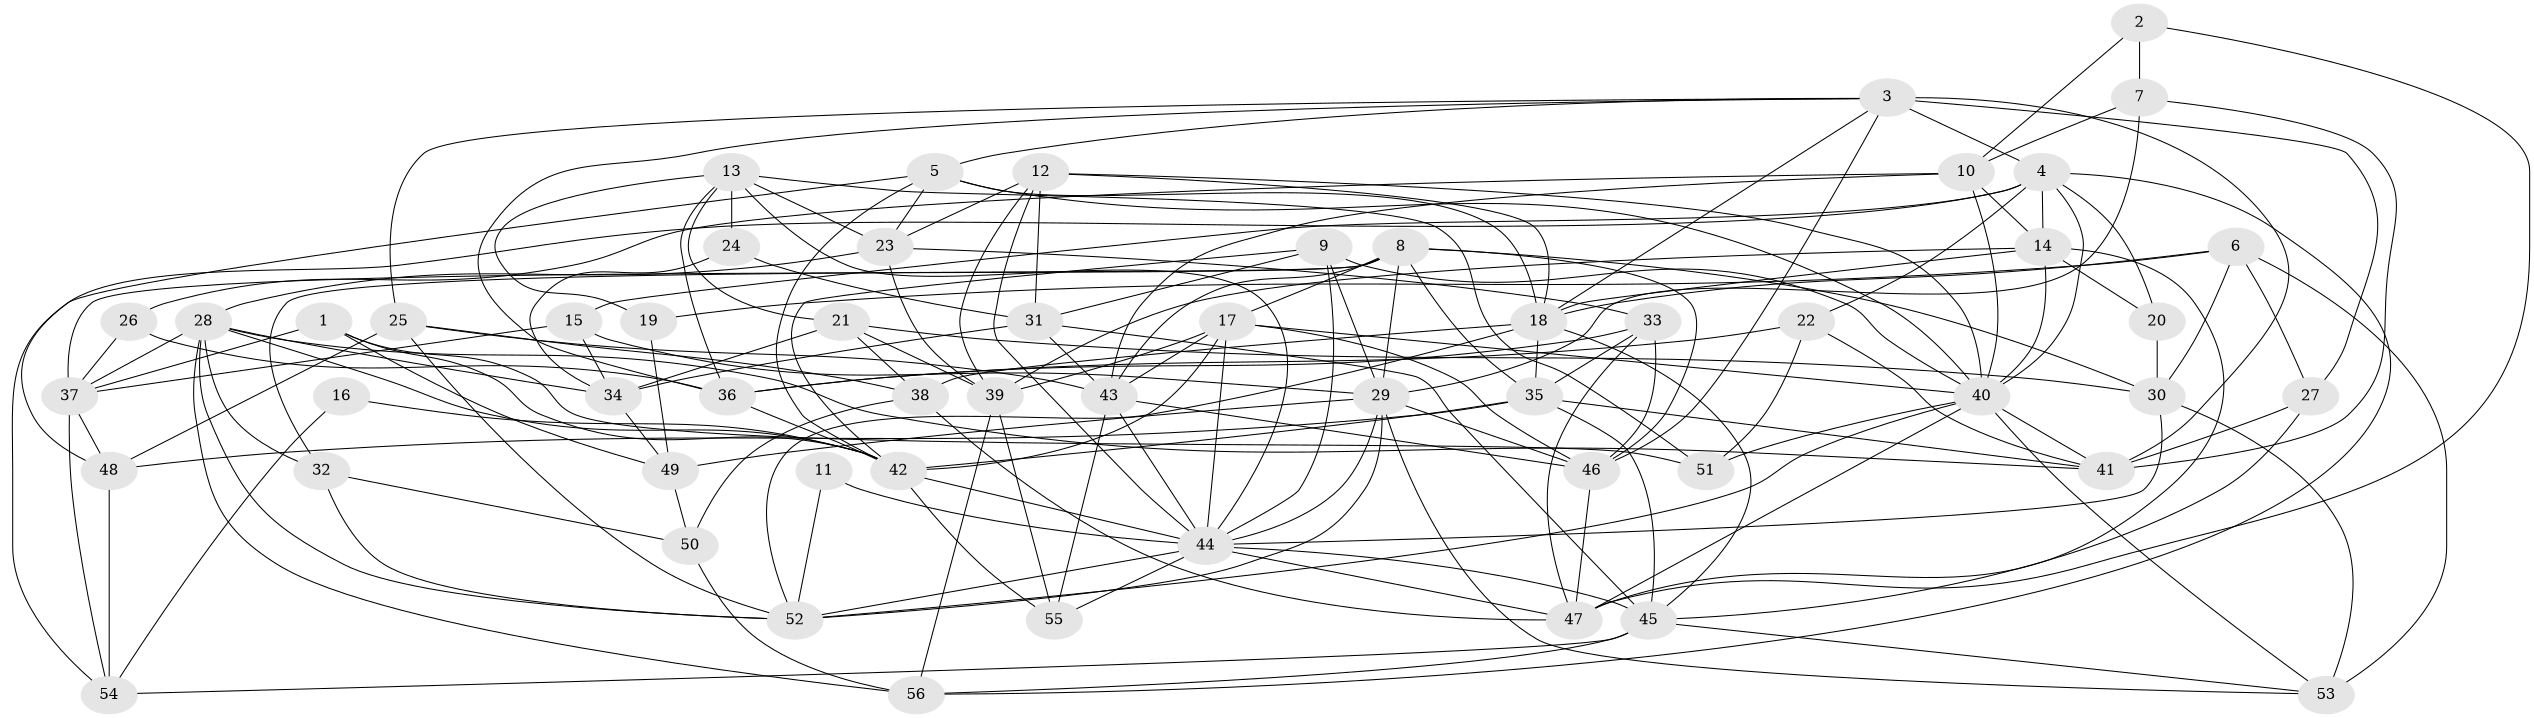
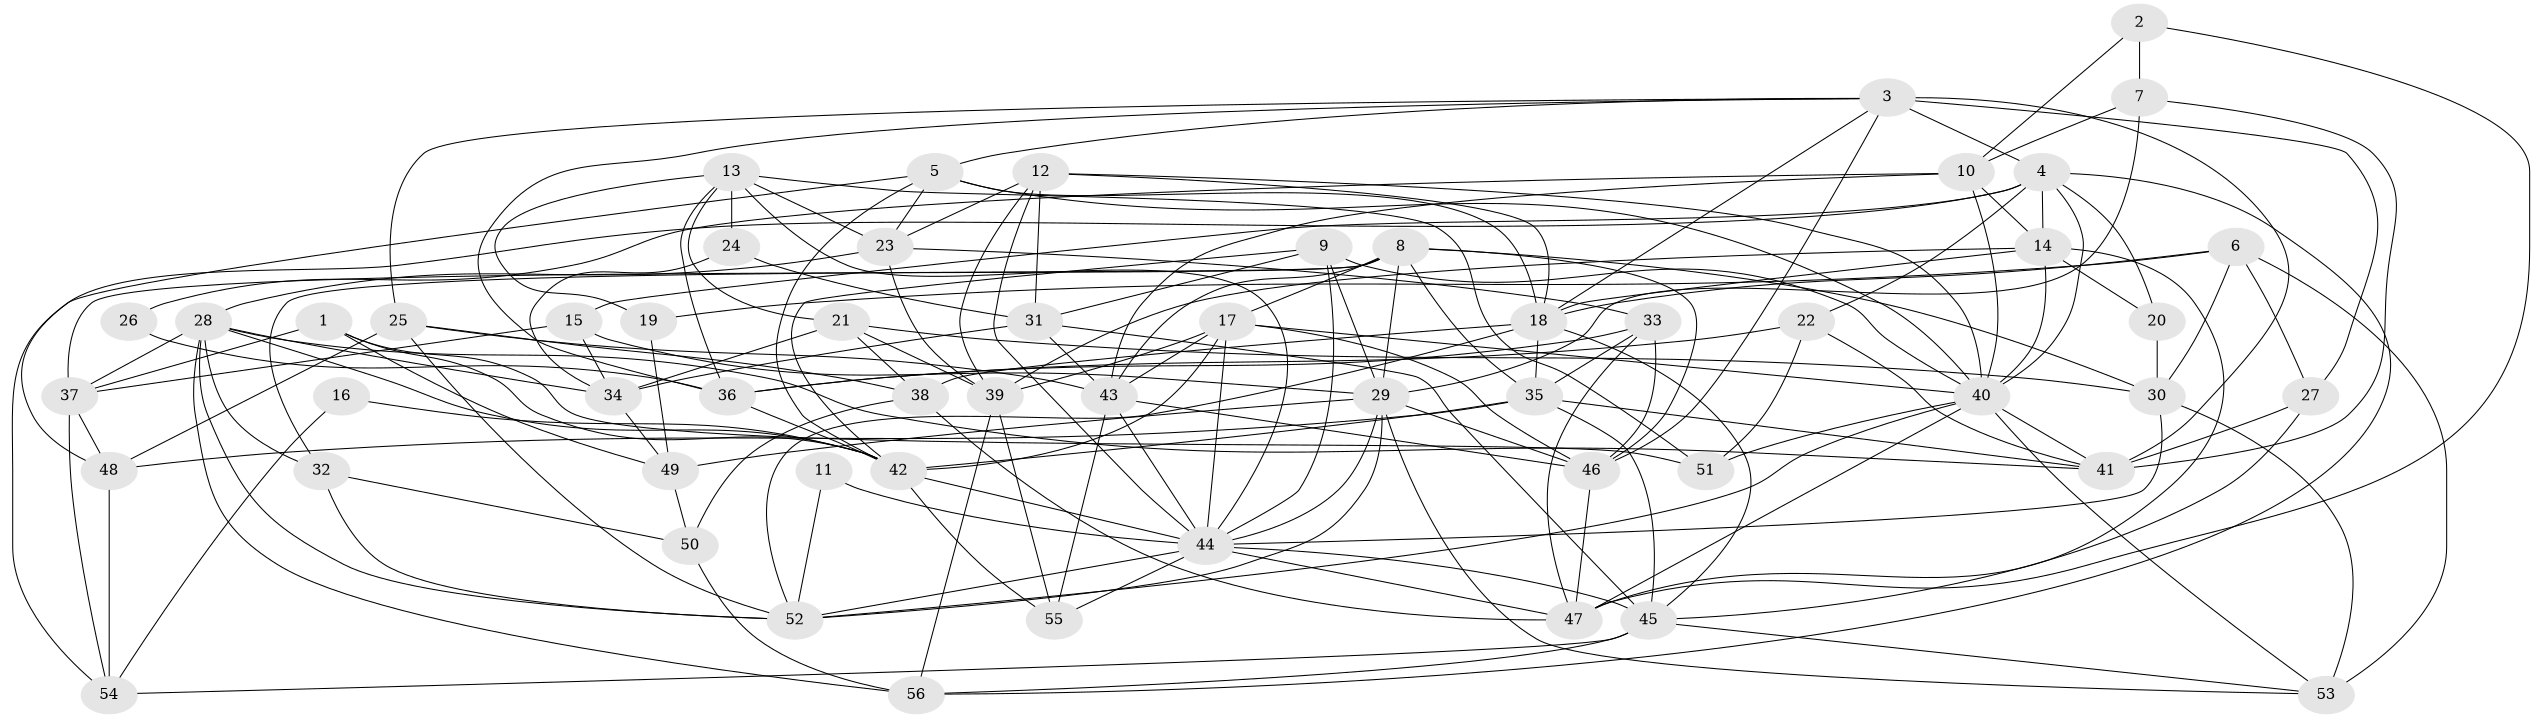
  graph {
    node [color=gray90 style=filled]
    edge [weight=1.0]
    1
    37
    42
    49
    51
    54
    48
    44
    55
    50
    2
    7
    10
    47
    41
    29
    14
    40
    43
    26
    3
    4
    5
    18
    25
    27
    36
    46
    15
    20
    22
    56
    23
    35
    52
    38
    45
    39
    34
    30
    53
    28
    33
    6
    19
    8
    17
    32
    9
    31
    11
    12
    13
    21
    24
    16
    1 -- 37
    1 -- 42
    1 -- 49
    1 -- 51
    37 -- 54
    37 -- 48
    42 -- 44
    42 -- 55
    49 -- 50
    48 -- 54
    44 -- 55
    44 -- 47
    44 -- 52
    44 -- 45
    50 -- 56
    2 -- 7
    2 -- 10
    2 -- 47
    7 -- 10
    7 -- 41
    7 -- 29
    10 -- 14
    10 -- 40
    10 -- 43
    10 -- 26
    29 -- 49
    29 -- 44
    29 -- 46
    29 -- 52
    29 -- 53
    14 -- 47
    14 -- 40
    14 -- 18
    14 -- 20
    14 -- 39
    40 -- 51
    40 -- 47
    40 -- 41
    40 -- 52
    40 -- 53
    43 -- 44
    43 -- 55
    43 -- 46
-   26 -- 37
    26 -- 36
    3 -- 41
    3 -- 4
    3 -- 5
    3 -- 18
    3 -- 25
    3 -- 27
    3 -- 36
    3 -- 46
    4 -- 54
    4 -- 14
    4 -- 40
    4 -- 15
    4 -- 20
    4 -- 22
    4 -- 56
    5 -- 42
    5 -- 48
    5 -- 40
    5 -- 18
    5 -- 23
    18 -- 35
    18 -- 52
    18 -- 38
    18 -- 45
    25 -- 48
    25 -- 43
    25 -- 52
    25 -- 38
    27 -- 41
    27 -- 45
    36 -- 42
    46 -- 47
    15 -- 37
    15 -- 29
    15 -- 34
    20 -- 30
    22 -- 51
    22 -- 41
    22 -- 36
    23 -- 39
    23 -- 28
    23 -- 33
    35 -- 42
    35 -- 48
    35 -- 41
    35 -- 45
    38 -- 50
    38 -- 47
    45 -- 54
    45 -- 56
    45 -- 53
    39 -- 55
    39 -- 56
    34 -- 49
    30 -- 44
    30 -- 53
    28 -- 37
    28 -- 42
    28 -- 41
    28 -- 56
    28 -- 52
    28 -- 34
    28 -- 32
    33 -- 47
    33 -- 36
    33 -- 46
    33 -- 35
    6 -- 18
    6 -- 27
    6 -- 30
    6 -- 53
    6 -- 19
    19 -- 49
    8 -- 37
    8 -- 29
    8 -- 43
    8 -- 46
    8 -- 35
    8 -- 30
    8 -- 17
    8 -- 32
    17 -- 42
    17 -- 44
    17 -- 40
    17 -- 43
    17 -- 46
    17 -- 39
    32 -- 50
    32 -- 52
    9 -- 42
    9 -- 44
    9 -- 29
    9 -- 40
    9 -- 31
    31 -- 43
    31 -- 45
    31 -- 34
    11 -- 44
    11 -- 52
    12 -- 44
    12 -- 40
    12 -- 18
    12 -- 23
    12 -- 39
    12 -- 31
    13 -- 51
    13 -- 44
    13 -- 36
    13 -- 23
    13 -- 19
    13 -- 21
    13 -- 24
    21 -- 38
    21 -- 39
    21 -- 34
    21 -- 30
    24 -- 34
    24 -- 31
    16 -- 42
    16 -- 54
  }
